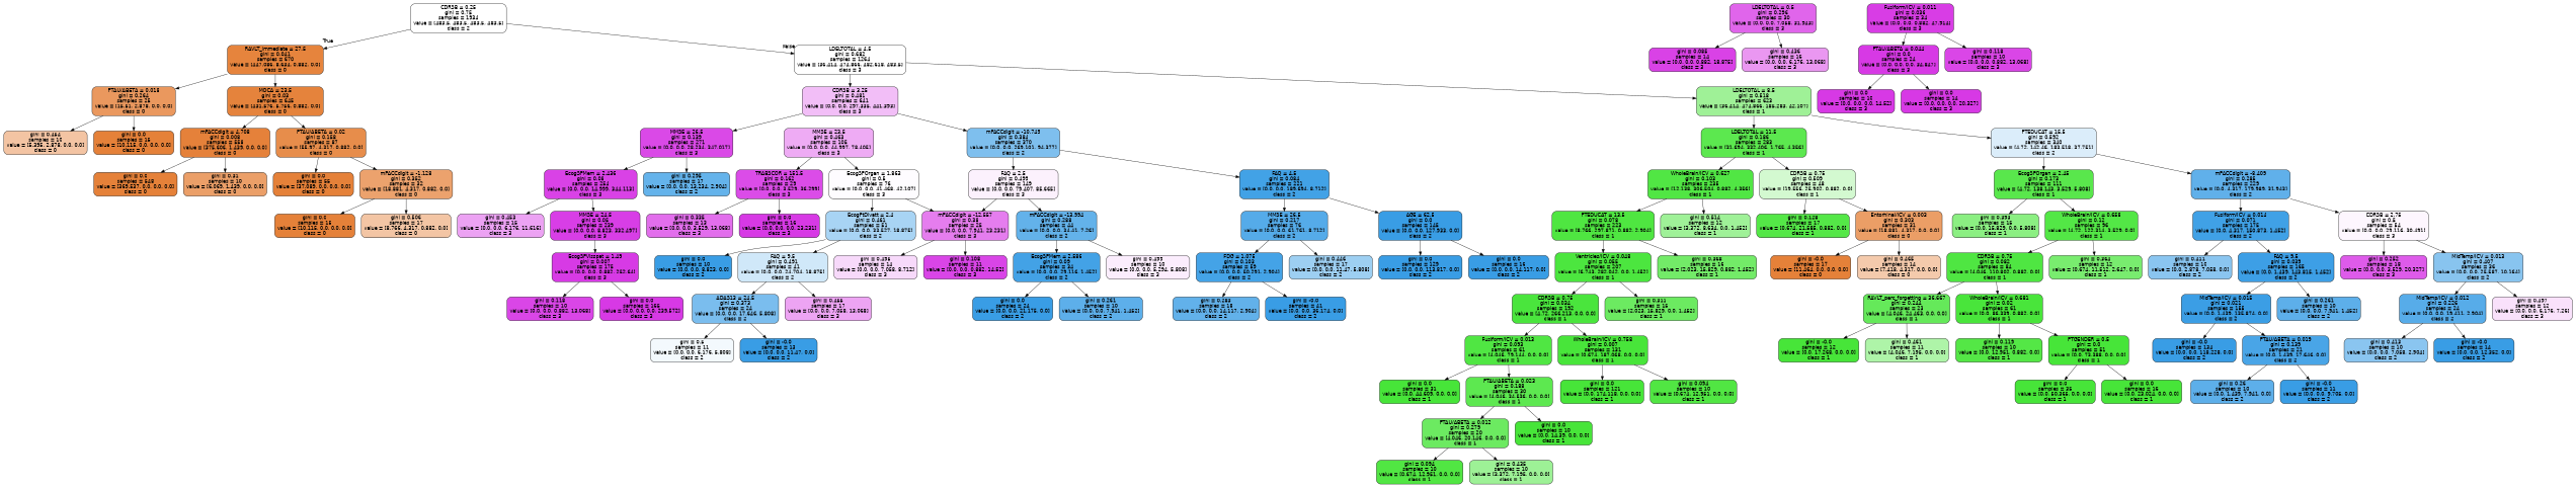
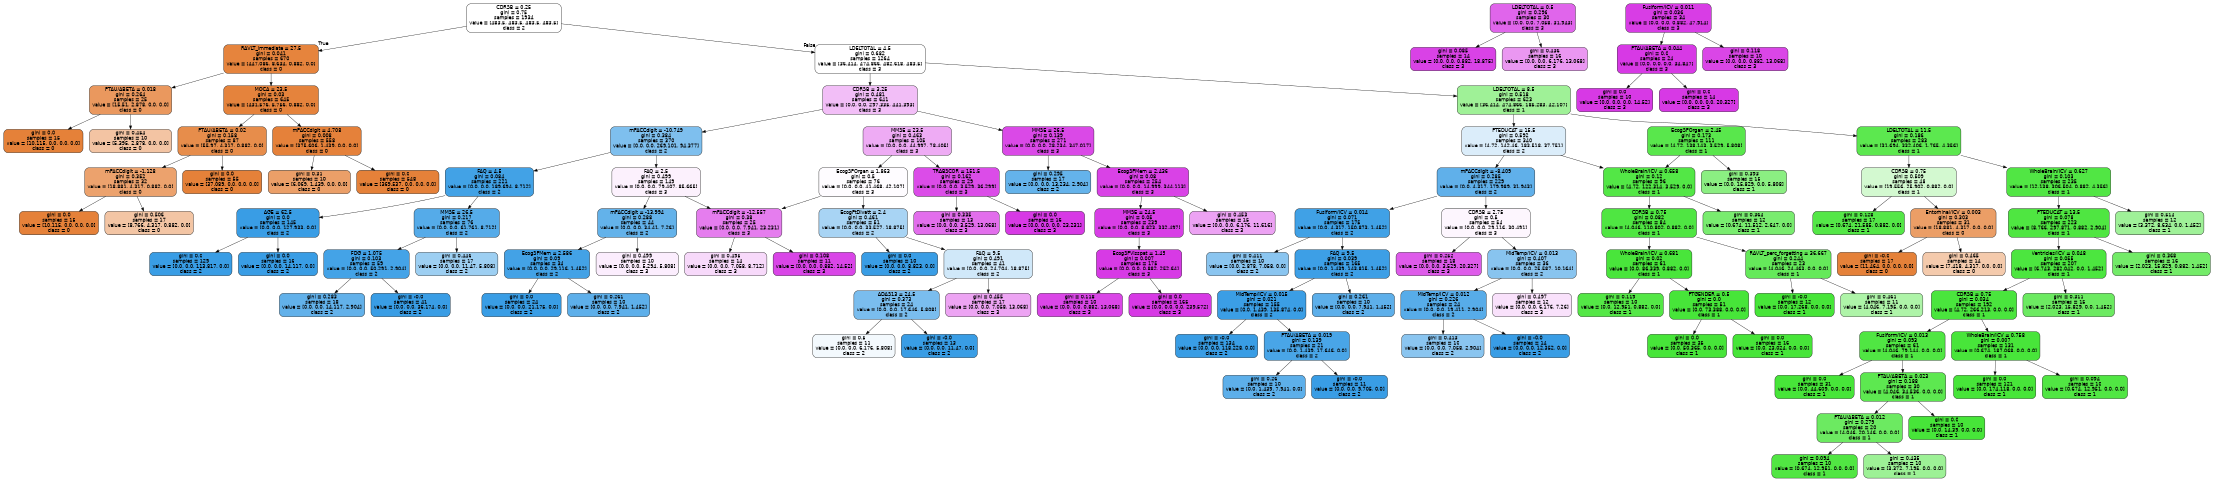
  digraph {
    node [color=black fillcolor="#399de5" fontname=helvetica shape=box style="filled, rounded"]
    edge [fontname=helvetica]
    n1 [fillcolor="#ffffff" label=<CDRSB &le; 0.25<br/>gini = 0.75<br/>samples = 1934<br/>value = [483.5, 483.5, 483.5, 483.5]<br/>class = 2>]
    n2 [fillcolor="#e6843d" label=<RAVLT_immediate &le; 27.5<br/>gini = 0.041<br/>samples = 670<br/>value = [447.086, 8.634, 0.882, 0.0]<br/>class = 0>]
    n3 [fillcolor="#ffffff" label=<LDELTOTAL &le; 4.5<br/>gini = 0.682<br/>samples = 1264<br/>value = [36.414, 474.866, 482.618, 483.5]<br/>class = 3>]
    n4 [fillcolor="#ea985e" label=<PTAU/ABETA &le; 0.018<br/>gini = 0.264<br/>samples = 25<br/>value = [15.51, 2.878, 0.0, 0.0]<br/>class = 0>]
    n5 [fillcolor="#e5833c" label=<MOCA &le; 23.5<br/>gini = 0.03<br/>samples = 645<br/>value = [431.576, 5.756, 0.882, 0.0]<br/>class = 0>]
    n6 [fillcolor="#f2bef7" label=<CDRSB &le; 3.25<br/>gini = 0.481<br/>samples = 641<br/>value = [0.0, 0.0, 297.335, 441.393]<br/>class = 3>]
    n7 [fillcolor="#9ff197" label=<LDELTOTAL &le; 8.5<br/>gini = 0.518<br/>samples = 623<br/>value = [36.414, 474.866, 185.283, 42.107]<br/>class = 1>]
    n8 [fillcolor="#e58139" label=<gini = 0.0<br/>samples = 15<br/>value = [10.115, 0.0, 0.0, 0.0]<br/>class = 0>]
    n9 [fillcolor="#f3c4a3" label=<gini = 0.454<br/>samples = 10<br/>value = [5.395, 2.878, 0.0, 0.0]<br/>class = 0>]
    n10 [fillcolor="#e78d4b" label=<PTAU/ABETA &le; 0.02<br/>gini = 0.158<br/>samples = 87<br/>value = [55.97, 4.317, 0.882, 0.0]<br/>class = 0>]
    n11 [fillcolor="#e5813a" label=<mPACCdigit &le; 4.708<br/>gini = 0.008<br/>samples = 558<br/>value = [375.606, 1.439, 0.0, 0.0]<br/>class = 0>]
    n12 [fillcolor="#e58139" label=<gini = 0.0<br/>samples = 55<br/>value = [37.089, 0.0, 0.0, 0.0]<br/>class = 0>]
    n13 [fillcolor="#eca26d" label=<mPACCdigit &le; -1.128<br/>gini = 0.352<br/>samples = 32<br/>value = [18.881, 4.317, 0.882, 0.0]<br/>class = 0>]
    n14 [fillcolor="#e58139" label=<gini = 0.0<br/>samples = 548<br/>value = [369.537, 0.0, 0.0, 0.0]<br/>class = 0>]
    n15 [fillcolor="#eb9f68" label=<gini = 0.31<br/>samples = 10<br/>value = [6.069, 1.439, 0.0, 0.0]<br/>class = 0>]
    n16 [fillcolor="#f3c5a4" label=<gini = 0.506<br/>samples = 17<br/>value = [8.766, 4.317, 0.882, 0.0]<br/>class = 0>]
    n17 [fillcolor="#e58139" label=<gini = 0.0<br/>samples = 15<br/>value = [10.115, 0.0, 0.0, 0.0]<br/>class = 0>]
    n18 [fillcolor="#7ebfee" label=<mPACCdigit &le; -10.749<br/>gini = 0.384<br/>samples = 370<br/>value = [0.0, 0.0, 269.101, 94.377]<br/>class = 2>]
    n19 [fillcolor="#da49e7" label=<MMSE &le; 26.5<br/>gini = 0.139<br/>samples = 271<br/>value = [0.0, 0.0, 28.234, 347.017]<br/>class = 3>]
    n20 [fillcolor="#dbedfa" label=<PTEDUCAT &le; 15.5<br/>gini = 0.592<br/>samples = 340<br/>value = [4.72, 142.46, 183.518, 37.751]<br/>class = 2>]
    n21 [fillcolor="#5ce84f" label=<LDELTOTAL &le; 11.5<br/>gini = 0.186<br/>samples = 283<br/>value = [31.694, 332.406, 1.765, 4.356]<br/>class = 1>]
    n22 [fillcolor="#fcf1fd" label=<FAQ &le; 2.5<br/>gini = 0.499<br/>samples = 149<br/>value = [0.0, 0.0, 79.407, 85.665]<br/>class = 3>]
    n23 [fillcolor="#42a2e6" label=<FAQ &le; 4.5<br/>gini = 0.084<br/>samples = 221<br/>value = [0.0, 0.0, 189.694, 8.712]<br/>class = 2>]
    n24 [fillcolor="#d942e6" label=<EcogSPMem &le; 2.436<br/>gini = 0.08<br/>samples = 254<br/>value = [0.0, 0.0, 14.999, 344.113]<br/>class = 3>]
    n25 [fillcolor="#64b3eb" label=<gini = 0.295<br/>samples = 17<br/>value = [0.0, 0.0, 13.234, 2.904]<br/>class = 2>]
    n26 [fillcolor="#63b2ea" label=<mPACCdigit &le; -13.994<br/>gini = 0.288<br/>samples = 44<br/>value = [0.0, 0.0, 34.41, 7.26]<br/>class = 2>]
    n27 [fillcolor="#e57dee" label=<mPACCdigit &le; -12.557<br/>gini = 0.38<br/>samples = 25<br/>value = [0.0, 0.0, 7.941, 23.231]<br/>class = 3>]
    n28 [label=<AGE &le; 62.5<br/>gini = 0.0<br/>samples = 145<br/>value = [0.0, 0.0, 127.933, 0.0]<br/>class = 2>]
    n29 [fillcolor="#55abe9" label=<MMSE &le; 26.5<br/>gini = 0.217<br/>samples = 76<br/>value = [0.0, 0.0, 61.761, 8.712]<br/>class = 2>]
    n30 [fillcolor="#fbedfd" label=<gini = 0.499<br/>samples = 10<br/>value = [0.0, 0.0, 5.294, 5.808]<br/>class = 3>]
    n31 [fillcolor="#43a2e6" label=<EcogSPMem &le; 2.586<br/>gini = 0.09<br/>samples = 34<br/>value = [0.0, 0.0, 29.116, 1.452]<br/>class = 2>]
    n32 [fillcolor="#eeabf4" label=<MMSE &le; 23.5<br/>gini = 0.463<br/>samples = 105<br/>value = [0.0, 0.0, 44.997, 78.405]<br/>class = 3>]
    n33 [fillcolor="#db4ce8" label=<TRABSCOR &le; 151.5<br/>gini = 0.162<br/>samples = 29<br/>value = [0.0, 0.0, 3.529, 36.299]<br/>class = 3>]
    n34 [fillcolor="#fefcff" label=<EcogSPOrgan &le; 1.863<br/>gini = 0.5<br/>samples = 76<br/>value = [0.0, 0.0, 41.468, 42.107]<br/>class = 3>]
    n35 [label=<gini = 0.0<br/>samples = 24<br/>value = [0.0, 0.0, 21.175, 0.0]<br/>class = 2>]
    n36 [fillcolor="#5dafea" label=<gini = 0.261<br/>samples = 10<br/>value = [0.0, 0.0, 7.941, 1.452]<br/>class = 2>]
    n37 [fillcolor="#e26eec" label=<gini = 0.335<br/>samples = 13<br/>value = [0.0, 0.0, 3.529, 13.068]<br/>class = 3>]
    n38 [fillcolor="#d739e5" label=<gini = 0.0<br/>samples = 16<br/>value = [0.0, 0.0, 0.0, 23.231]<br/>class = 3>]
    n39 [fillcolor="#a8d4f4" label=<EcogPtDivatt &le; 2.4<br/>gini = 0.461<br/>samples = 51<br/>value = [0.0, 0.0, 33.527, 18.875]<br/>class = 2>]
    n40 [fillcolor="#d945e7" label=<gini = 0.108<br/>samples = 11<br/>value = [0.0, 0.0, 0.882, 14.52]<br/>class = 3>]
    n41 [fillcolor="#f7d9fa" label=<gini = 0.495<br/>samples = 14<br/>value = [0.0, 0.0, 7.058, 8.712]<br/>class = 3>]
    n42 [fillcolor="#d0e8f9" label=<FAQ &le; 9.5<br/>gini = 0.491<br/>samples = 41<br/>value = [0.0, 0.0, 24.704, 18.875]<br/>class = 2>]
    n43 [label=<gini = 0.0<br/>samples = 10<br/>value = [0.0, 0.0, 8.823, 0.0]<br/>class = 2>]
    n44 [fillcolor="#7abdee" label=<ADAS13 &le; 24.5<br/>gini = 0.373<br/>samples = 24<br/>value = [0.0, 0.0, 17.646, 5.808]<br/>class = 2>]
    n45 [fillcolor="#eda4f3" label=<gini = 0.455<br/>samples = 17<br/>value = [0.0, 0.0, 7.058, 13.068]<br/>class = 3>]
    n46 [fillcolor="#f3f9fd" label=<gini = 0.5<br/>samples = 11<br/>value = [0.0, 0.0, 6.176, 5.808]<br/>class = 2>]
    n47 [label=<gini = -0.0<br/>samples = 13<br/>value = [0.0, 0.0, 11.47, 0.0]<br/>class = 2>]
    n48 [label=<gini = 0.0<br/>samples = 16<br/>value = [0.0, 0.0, 14.117, 0.0]<br/>class = 2>]
    n49 [label=<gini = 0.0<br/>samples = 129<br/>value = [0.0, 0.0, 113.817, 0.0]<br/>class = 2>]
    n50 [fillcolor="#9dcff2" label=<gini = 0.446<br/>samples = 17<br/>value = [0.0, 0.0, 11.47, 5.808]<br/>class = 2>]
    n51 [fillcolor="#44a3e7" label=<FDG &le; 1.075<br/>gini = 0.103<br/>samples = 59<br/>value = [0.0, 0.0, 50.291, 2.904]<br/>class = 2>]
    n52 [fillcolor="#62b1ea" label=<gini = 0.283<br/>samples = 18<br/>value = [0.0, 0.0, 14.117, 2.904]<br/>class = 2>]
    n53 [label=<gini = -0.0<br/>samples = 41<br/>value = [0.0, 0.0, 36.174, 0.0]<br/>class = 2>]
    n54 [fillcolor="#eca2f3" label=<gini = 0.453<br/>samples = 15<br/>value = [0.0, 0.0, 6.176, 11.616]<br/>class = 3>]
    n55 [fillcolor="#d83ee6" label=<MMSE &le; 24.5<br/>gini = 0.05<br/>samples = 239<br/>value = [0.0, 0.0, 8.823, 332.497]<br/>class = 3>]
    n56 [fillcolor="#d73ae5" label=<EcogSPVisspat &le; 1.49<br/>gini = 0.007<br/>samples = 175<br/>value = [0.0, 0.0, 0.882, 252.64]<br/>class = 3>]
    n57 [fillcolor="#da46e7" label=<gini = 0.118<br/>samples = 10<br/>value = [0.0, 0.0, 0.882, 13.068]<br/>class = 3>]
    n58 [fillcolor="#d739e5" label=<gini = 0.0<br/>samples = 165<br/>value = [0.0, 0.0, 0.0, 239.572]<br/>class = 3>]
    n59 [fillcolor="#e065eb" label=<LDELTOTAL &le; 0.5<br/>gini = 0.296<br/>samples = 30<br/>value = [0.0, 0.0, 7.058, 31.943]<br/>class = 3>]
    n60 [fillcolor="#d942e6" label=<gini = 0.085<br/>samples = 14<br/>value = [0.0, 0.0, 0.882, 18.875]<br/>class = 3>]
    n61 [fillcolor="#ea97f1" label=<gini = 0.436<br/>samples = 16<br/>value = [0.0, 0.0, 6.176, 13.068]<br/>class = 3>]
    n62 [fillcolor="#d83de5" label=<Fusiform/ICV &le; 0.011<br/>gini = 0.036<br/>samples = 34<br/>value = [0.0, 0.0, 0.882, 47.914]<br/>class = 3>]
    n63 [fillcolor="#d739e5" label=<PTAU/ABETA &le; 0.044<br/>gini = 0.0<br/>samples = 24<br/>value = [0.0, 0.0, 0.0, 34.847]<br/>class = 3>]
    n64 [fillcolor="#da46e7" label=<gini = 0.118<br/>samples = 10<br/>value = [0.0, 0.0, 0.882, 13.068]<br/>class = 3>]
    n65 [fillcolor="#d739e5" label=<gini = 0.0<br/>samples = 10<br/>value = [0.0, 0.0, 0.0, 14.52]<br/>class = 3>]
    n66 [fillcolor="#d739e5" label=<gini = 0.0<br/>samples = 14<br/>value = [0.0, 0.0, 0.0, 20.327]<br/>class = 3>]
    n67 [fillcolor="#59e74c" label=<EcogSPOrgan &le; 2.45<br/>gini = 0.173<br/>samples = 111<br/>value = [4.72, 138.143, 3.529, 5.808]<br/>class = 1>]
    n68 [fillcolor="#60b0ea" label=<mPACCdigit &le; -8.409<br/>gini = 0.285<br/>samples = 229<br/>value = [0.0, 4.317, 179.989, 31.943]<br/>class = 2>]
    n69 [fillcolor="#51e644" label=<WholeBrain/ICV &le; 0.627<br/>gini = 0.103<br/>samples = 235<br/>value = [12.138, 306.504, 0.882, 4.356]<br/>class = 1>]
    n70 [fillcolor="#d3f9d0" label=<CDRSB &le; 0.75<br/>gini = 0.509<br/>samples = 48<br/>value = [19.556, 25.902, 0.882, 0.0]<br/>class = 1>]
    n71 [fillcolor="#53e746" label=<WholeBrain/ICV &le; 0.658<br/>gini = 0.12<br/>samples = 96<br/>value = [4.72, 122.314, 3.529, 0.0]<br/>class = 1>]
    n72 [fillcolor="#8bef82" label=<gini = 0.393<br/>samples = 15<br/>value = [0.0, 15.829, 0.0, 5.808]<br/>class = 1>]
    n73 [fillcolor="#fdf6fe" label=<CDRSB &le; 2.75<br/>gini = 0.5<br/>samples = 54<br/>value = [0.0, 0.0, 29.116, 30.491]<br/>class = 3>]
    n74 [fillcolor="#40a1e6" label=<Fusiform/ICV &le; 0.014<br/>gini = 0.071<br/>samples = 175<br/>value = [0.0, 4.317, 150.873, 1.452]<br/>class = 2>]
    n75 [fillcolor="#79ec6f" label=<gini = 0.364<br/>samples = 12<br/>value = [0.674, 11.512, 2.647, 0.0]<br/>class = 1>]
    n76 [fillcolor="#4fe642" label=<CDRSB &le; 0.75<br/>gini = 0.082<br/>samples = 84<br/>value = [4.046, 110.802, 0.882, 0.0]<br/>class = 1>]
    n77 [fillcolor="#65e95a" label=<RAVLT_perc_forgetting &le; 36.667<br/>gini = 0.244<br/>samples = 23<br/>value = [4.046, 24.463, 0.0, 0.0]<br/>class = 1>]
    n78 [fillcolor="#49e53b" label=<WholeBrain/ICV &le; 0.681<br/>gini = 0.02<br/>samples = 61<br/>value = [0.0, 86.339, 0.882, 0.0]<br/>class = 1>]
    n79 [fillcolor="#47e539" label=<gini = -0.0<br/>samples = 12<br/>value = [0.0, 17.268, 0.0, 0.0]<br/>class = 1>]
    n80 [fillcolor="#aef4a8" label=<gini = 0.461<br/>samples = 11<br/>value = [4.046, 7.195, 0.0, 0.0]<br/>class = 1>]
    n81 [fillcolor="#54e746" label=<gini = 0.119<br/>samples = 10<br/>value = [0.0, 12.951, 0.882, 0.0]<br/>class = 1>]
    n82 [fillcolor="#47e539" label=<PTGENDER &le; 0.5<br/>gini = 0.0<br/>samples = 51<br/>value = [0.0, 73.388, 0.0, 0.0]<br/>class = 1>]
    n83 [fillcolor="#47e539" label=<gini = 0.0<br/>samples = 35<br/>value = [0.0, 50.365, 0.0, 0.0]<br/>class = 1>]
    n84 [fillcolor="#47e539" label=<gini = 0.0<br/>samples = 16<br/>value = [0.0, 23.024, 0.0, 0.0]<br/>class = 1>]
    n85 [fillcolor="#88c4ef" label=<MidTemp/ICV &le; 0.013<br/>gini = 0.407<br/>samples = 36<br/>value = [0.0, 0.0, 25.587, 10.164]<br/>class = 2>]
    n86 [fillcolor="#de5bea" label=<gini = 0.252<br/>samples = 18<br/>value = [0.0, 0.0, 3.529, 20.327]<br/>class = 3>]
    n87 [fillcolor="#3d9fe6" label=<FAQ &le; 9.5<br/>gini = 0.039<br/>samples = 165<br/>value = [0.0, 1.439, 143.815, 1.452]<br/>class = 2>]
    n88 [fillcolor="#8ac5f0" label=<gini = 0.411<br/>samples = 10<br/>value = [0.0, 2.878, 7.058, 0.0]<br/>class = 2>]
    n89 [fillcolor="#57ace9" label=<MidTemp/ICV &le; 0.012<br/>gini = 0.226<br/>samples = 24<br/>value = [0.0, 0.0, 19.411, 2.904]<br/>class = 2>]
    n90 [fillcolor="#f9e1fb" label=<gini = 0.497<br/>samples = 12<br/>value = [0.0, 0.0, 6.176, 7.26]<br/>class = 3>]
    n91 [fillcolor="#8ac5f0" label=<gini = 0.413<br/>samples = 10<br/>value = [0.0, 0.0, 7.058, 2.904]<br/>class = 2>]
    n92 [label=<gini = -0.0<br/>samples = 14<br/>value = [0.0, 0.0, 12.352, 0.0]<br/>class = 2>]
    n93 [fillcolor="#3b9ee5" label=<MidTemp/ICV &le; 0.015<br/>gini = 0.021<br/>samples = 155<br/>value = [0.0, 1.439, 135.874, 0.0]<br/>class = 2>]
    n94 [fillcolor="#5dafea" label=<gini = 0.261<br/>samples = 10<br/>value = [0.0, 0.0, 7.941, 1.452]<br/>class = 2>]
    n95 [label=<gini = -0.0<br/>samples = 134<br/>value = [0.0, 0.0, 118.228, 0.0]<br/>class = 2>]
    n96 [fillcolor="#49a5e7" label=<PTAU/ABETA &le; 0.019<br/>gini = 0.139<br/>samples = 21<br/>value = [0.0, 1.439, 17.646, 0.0]<br/>class = 2>]
    n97 [fillcolor="#5dafea" label=<gini = 0.26<br/>samples = 10<br/>value = [0.0, 1.439, 7.941, 0.0]<br/>class = 2>]
    n98 [label=<gini = -0.0<br/>samples = 11<br/>value = [0.0, 0.0, 9.705, 0.0]<br/>class = 2>]
    n99 [fillcolor="#9ff198" label=<gini = 0.514<br/>samples = 12<br/>value = [3.372, 8.634, 0.0, 1.452]<br/>class = 1>]
    n100 [fillcolor="#4fe641" label=<PTEDUCAT &le; 13.5<br/>gini = 0.078<br/>samples = 223<br/>value = [8.766, 297.871, 0.882, 2.904]<br/>class = 1>]
    n101 [fillcolor="#eb9e66" label=<Entorhinal/ICV &le; 0.003<br/>gini = 0.303<br/>samples = 31<br/>value = [18.881, 4.317, 0.0, 0.0]<br/>class = 0>]
    n102 [fillcolor="#54e747" label=<gini = 0.128<br/>samples = 17<br/>value = [0.674, 21.585, 0.882, 0.0]<br/>class = 1>]
    n103 [fillcolor="#73eb68" label=<gini = 0.368<br/>samples = 16<br/>value = [2.023, 15.829, 0.882, 1.452]<br/>class = 1>]
    n104 [fillcolor="#4ce63f" label=<Ventricles/ICV &le; 0.048<br/>gini = 0.055<br/>samples = 207<br/>value = [6.743, 282.042, 0.0, 1.452]<br/>class = 1>]
    n105 [fillcolor="#4ae53d" label=<CDRSB &le; 0.75<br/>gini = 0.034<br/>samples = 192<br/>value = [4.72, 266.213, 0.0, 0.0]<br/>class = 1>]
    n106 [fillcolor="#6cea61" label=<gini = 0.311<br/>samples = 15<br/>value = [2.023, 15.829, 0.0, 1.452]<br/>class = 1>]
    n107 [fillcolor="#50e643" label=<Fusiform/ICV &le; 0.013<br/>gini = 0.093<br/>samples = 61<br/>value = [4.046, 79.144, 0.0, 0.0]<br/>class = 1>]
    n108 [fillcolor="#48e53a" label=<WholeBrain/ICV &le; 0.758<br/>gini = 0.007<br/>samples = 131<br/>value = [0.674, 187.068, 0.0, 0.0]<br/>class = 1>]
    n109 [fillcolor="#47e539" label=<gini = 0.0<br/>samples = 31<br/>value = [0.0, 44.609, 0.0, 0.0]<br/>class = 1>]
    n110 [fillcolor="#5de850" label=<PTAU/ABETA &le; 0.023<br/>gini = 0.188<br/>samples = 30<br/>value = [4.046, 34.536, 0.0, 0.0]<br/>class = 1>]
    n111 [fillcolor="#47e539" label=<gini = 0.0<br/>samples = 121<br/>value = [0.0, 174.118, 0.0, 0.0]<br/>class = 1>]
    n112 [fillcolor="#51e643" label=<gini = 0.094<br/>samples = 10<br/>value = [0.674, 12.951, 0.0, 0.0]<br/>class = 1>]
    n113 [fillcolor="#6cea61" label=<PTAU/ABETA &le; 0.012<br/>gini = 0.279<br/>samples = 20<br/>value = [4.046, 20.146, 0.0, 0.0]<br/>class = 1>]
    n114 [fillcolor="#47e539" label=<gini = 0.0<br/>samples = 10<br/>value = [0.0, 14.39, 0.0, 0.0]<br/>class = 1>]
    n115 [fillcolor="#51e643" label=<gini = 0.094<br/>samples = 10<br/>value = [0.674, 12.951, 0.0, 0.0]<br/>class = 1>]
    n116 [fillcolor="#9df196" label=<gini = 0.435<br/>samples = 10<br/>value = [3.372, 7.195, 0.0, 0.0]<br/>class = 1>]
    n117 [fillcolor="#f4caac" label=<gini = 0.465<br/>samples = 14<br/>value = [7.418, 4.317, 0.0, 0.0]<br/>class = 0>]
    n118 [fillcolor="#e58139" label=<gini = -0.0<br/>samples = 17<br/>value = [11.464, 0.0, 0.0, 0.0]<br/>class = 0>]
    n1 -> n2 [headlabel=True labelangle=45 labeldistance=2.5]
    n1 -> n3 [headlabel=False labelangle=-45 labeldistance=2.5]
    n2 -> n4
    n2 -> n5
    n3 -> n6
    n3 -> n7
    n4 -> n8
    n4 -> n9
    n5 -> n10
    n5 -> n11
    n6 -> n18
    n6 -> n19
    n7 -> n20
    n7 -> n21
    n10 -> n12
    n10 -> n13
    n11 -> n14
    n11 -> n15
    n13 -> n16
    n13 -> n17
    n18 -> n22
    n18 -> n23
    n19 -> n24
    n19 -> n25
-   n20 -> n67
+   n20 -> n71
    n20 -> n68
    n21 -> n69
    n21 -> n70
    n22 -> n26
    n22 -> n27
    n23 -> n28
    n23 -> n29
    n24 -> n54
    n24 -> n55
    n26 -> n30
    n26 -> n31
    n27 -> n40
    n27 -> n41
    n28 -> n48
    n28 -> n49
    n29 -> n50
    n29 -> n51
    n31 -> n35
    n31 -> n36
    n32 -> n33
    n32 -> n34
    n33 -> n37
    n33 -> n38
    n34 -> n27
    n34 -> n39
    n39 -> n42
    n39 -> n43
    n42 -> n44
    n42 -> n45
    n44 -> n46
    n44 -> n47
    n51 -> n52
    n51 -> n53
    n55 -> n56
    n56 -> n57
    n56 -> n58
    n59 -> n60
    n59 -> n61
    n62 -> n63
    n62 -> n64
    n63 -> n65
    n63 -> n66
    n67 -> n71
    n67 -> n72
    n68 -> n73
    n68 -> n74
    n69 -> n99
    n69 -> n100
    n70 -> n101
    n70 -> n102
    n71 -> n75
    n71 -> n76
    n73 -> n85
    n73 -> n86
    n74 -> n87
    n74 -> n88
    n76 -> n77
    n76 -> n78
    n77 -> n79
    n77 -> n80
    n78 -> n81
    n78 -> n82
    n82 -> n83
    n82 -> n84
    n85 -> n89
    n85 -> n90
    n87 -> n93
    n87 -> n94
    n89 -> n91
    n89 -> n92
    n93 -> n95
    n93 -> n96
    n96 -> n97
    n96 -> n98
    n100 -> n103
    n100 -> n104
    n101 -> n117
    n101 -> n118
    n104 -> n105
    n104 -> n106
    n105 -> n107
    n105 -> n108
    n107 -> n109
    n107 -> n110
    n108 -> n111
    n108 -> n112
    n110 -> n113
    n110 -> n114
    n113 -> n115
    n113 -> n116
  }
